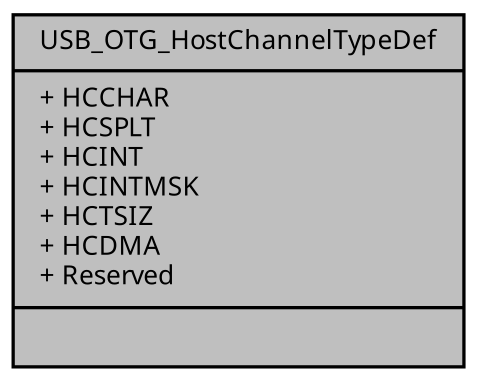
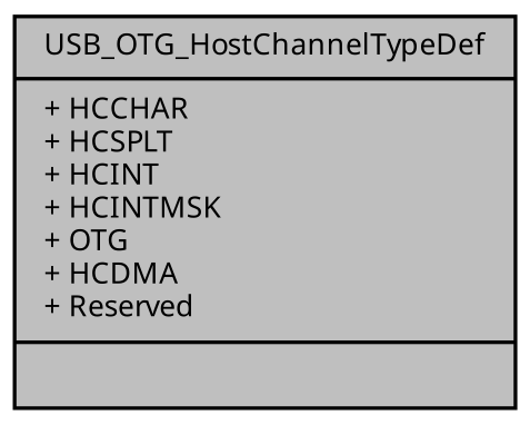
  digraph {
-   n1 [color=black fillcolor=grey75 fontcolor=black fontname=Sans fontsize=8 height=0.2 label="{USB_OTG_HostChannelTypeDef\n|+ HCCHAR\l+ HCSPLT\l+ HCINT\l+ HCINTMSK\l+ HCTSIZ\l+ HCDMA\l+ Reserved\l|}" shape=record style=filled width=0.4]
+   n1 [color=black fillcolor=grey75 fontcolor=black fontname=Sans fontsize=8 height=0.2 label="{USB_OTG_HostChannelTypeDef\n|+ HCCHAR\l+ HCSPLT\l+ HCINT\l+ HCINTMSK\l+ OTG\l+ HCDMA\l+ Reserved\l|}" shape=record style=filled width=0.4]
  }
